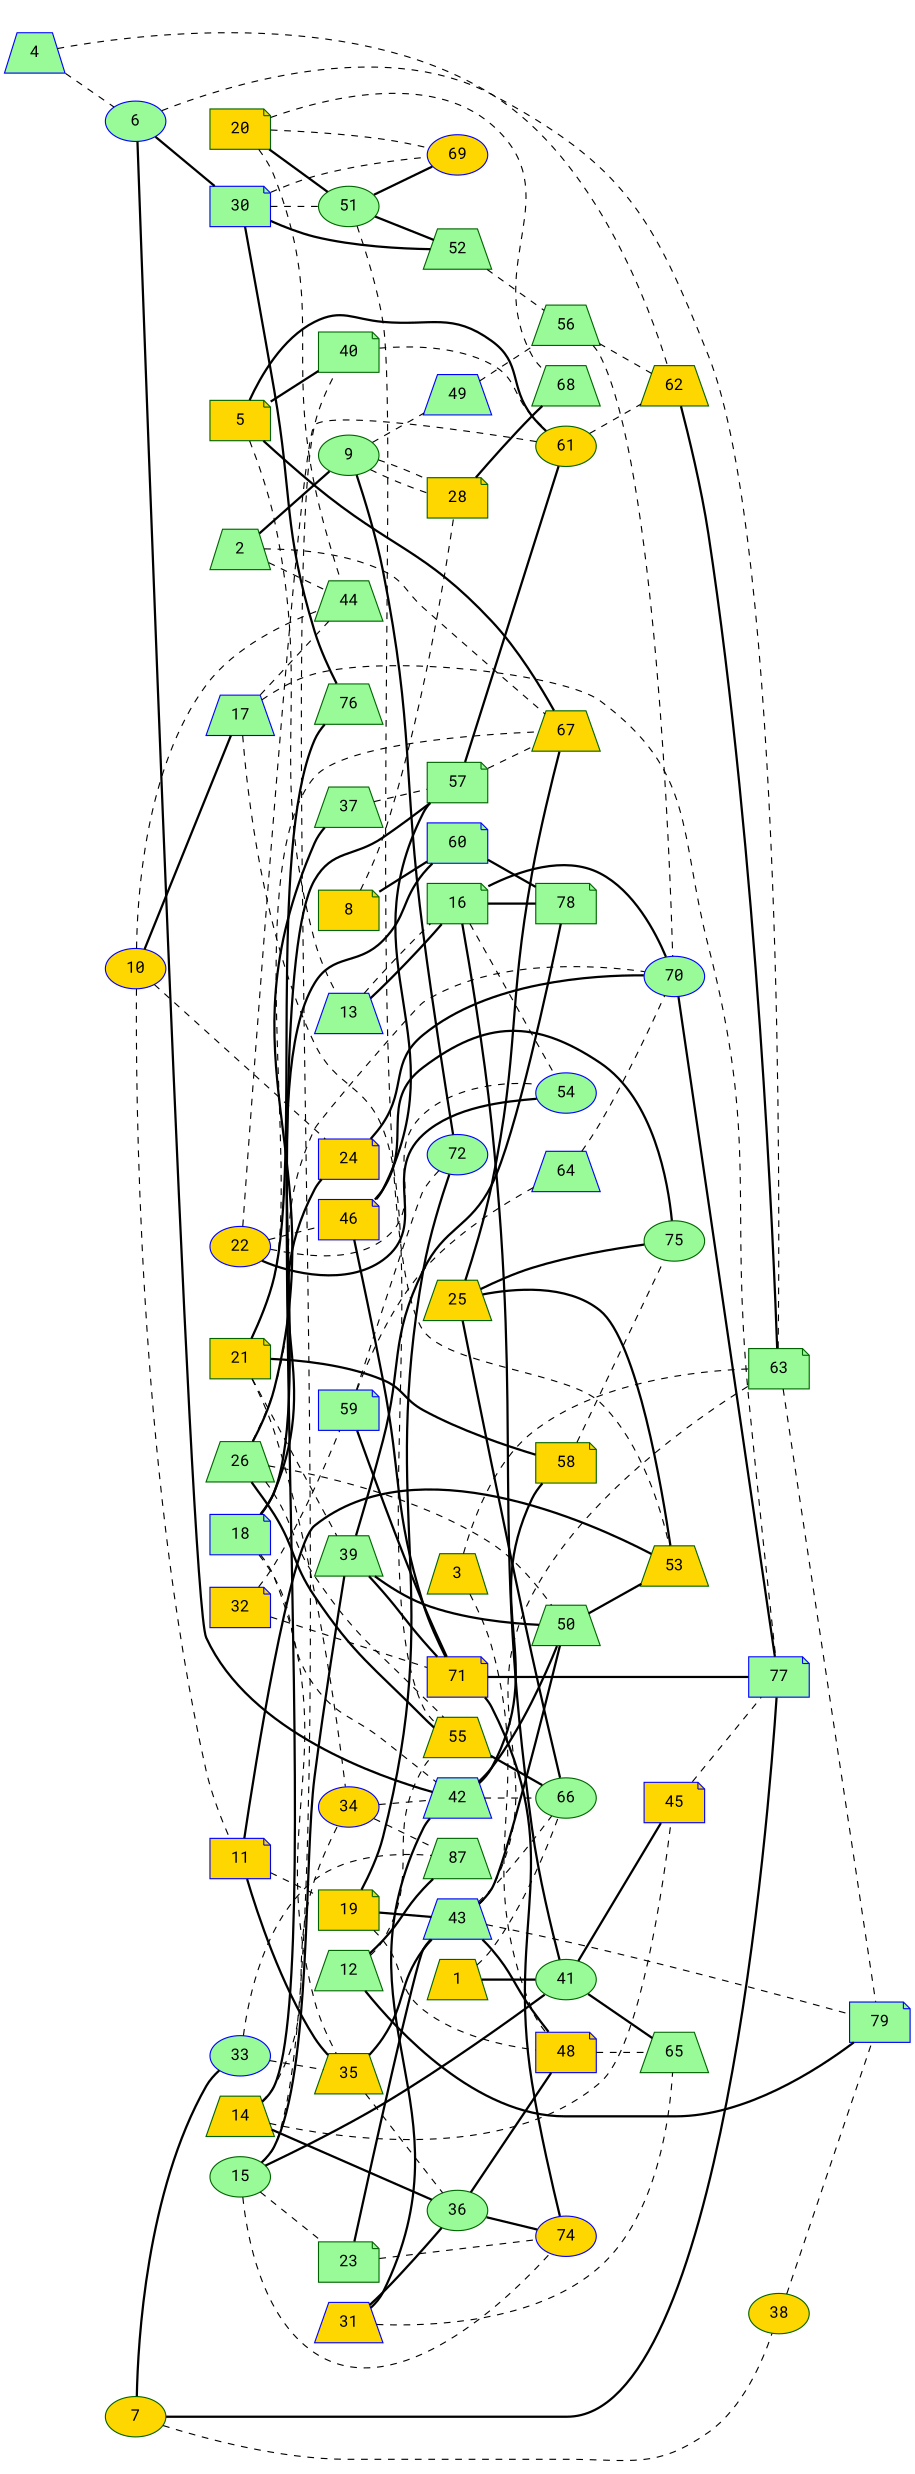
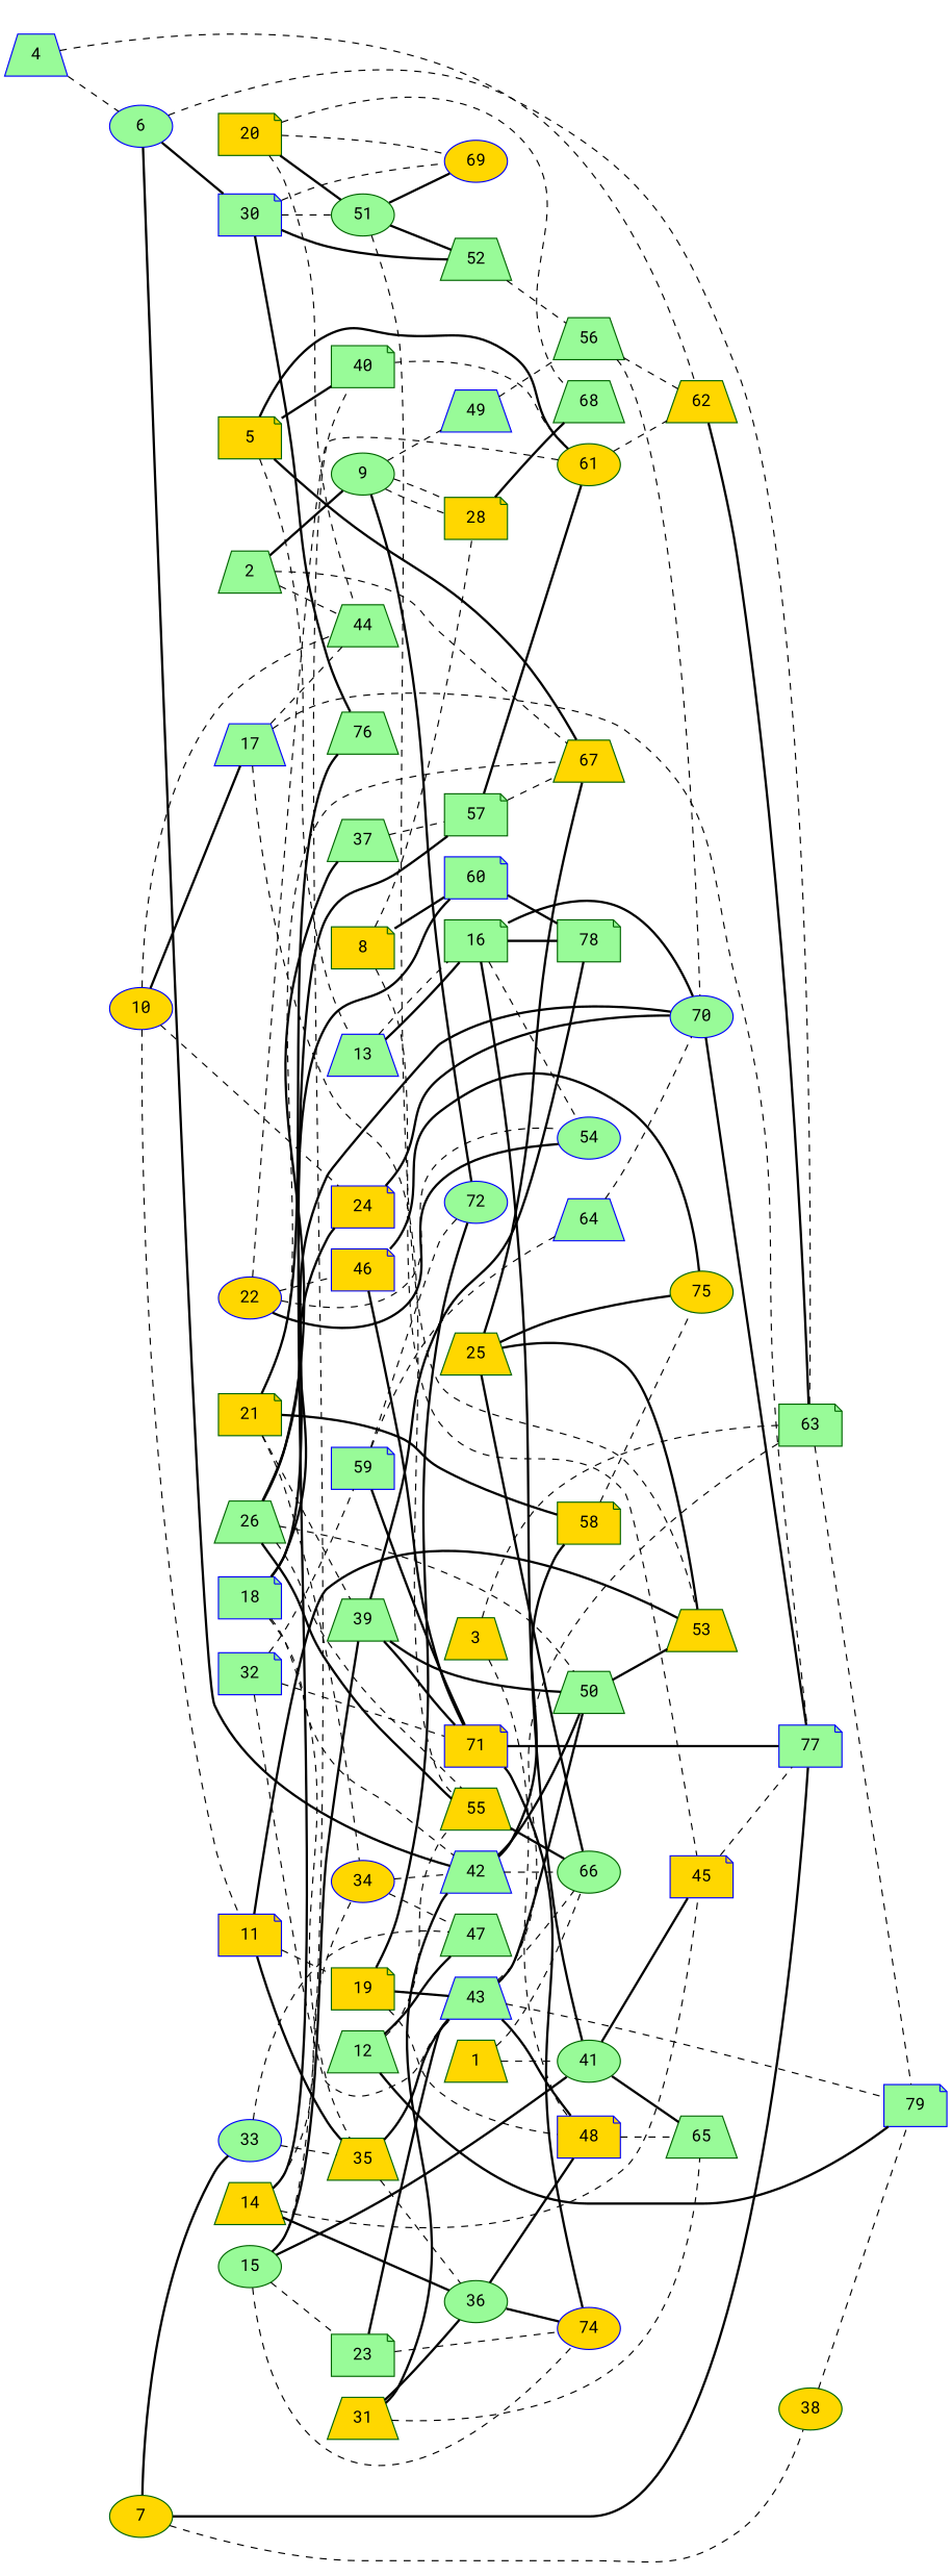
  graph {
    fontname="Roboto Mono"
    rankdir=LR
    node [color=darkgreen fillcolor=palegreen fontname="Roboto Mono" shape=trapezium style=filled]
    edge [fontname="Roboto Mono" style=dashed]
    1 [fillcolor=gold]
    41 [shape=ellipse]
    66 [shape=ellipse]
    45 [color=blue fillcolor=gold shape=note]
    65
    9 [shape=ellipse]
    2
    44
    67 [fillcolor=gold]
    7 [fillcolor=gold shape=ellipse]
    33 [color=blue shape=ellipse]
    38 [fillcolor=gold shape=ellipse]
    77 [color=blue shape=note]
    28 [fillcolor=gold shape=note]
    49 [color=blue]
    72 [color=blue shape=ellipse]
    3 [fillcolor=gold]
    48 [color=blue fillcolor=gold shape=note]
    63 [shape=note]
    79 [color=blue shape=note]
    4 [color=blue]
    6 [color=blue shape=ellipse]
    62 [fillcolor=gold]
    30 [color=blue shape=note]
    42 [color=blue]
    5 [fillcolor=gold shape=note]
    13 [color=blue]
    40 [shape=note]
    61 [fillcolor=gold shape=ellipse]
    16 [shape=note]
    51 [shape=ellipse]
    69 [color=blue fillcolor=gold shape=ellipse]
    76
    52
    58 [fillcolor=gold shape=note]
    50
    35 [fillcolor=gold]
-   47 [label=87]
+   47
    8 [fillcolor=gold shape=note]
    60 [color=blue shape=note]
    68
    78 [shape=note]
    56
    10 [color=blue fillcolor=gold shape=ellipse]
    11 [color=blue fillcolor=gold shape=note]
    17 [color=blue]
    24 [color=blue fillcolor=gold shape=note]
    19 [fillcolor=gold shape=note]
    53 [fillcolor=gold]
    55 [fillcolor=gold]
    70 [color=blue shape=ellipse]
    43 [color=blue]
    36 [shape=ellipse]
    12
    54 [color=blue shape=ellipse]
    14 [fillcolor=gold]
    34 [color=blue fillcolor=gold shape=ellipse]
    57 [shape=note]
    74 [color=blue fillcolor=gold shape=ellipse]
    15 [shape=ellipse]
    23 [shape=note]
    39
    71 [color=blue fillcolor=gold shape=note]
    18 [color=blue shape=note]
    20 [fillcolor=gold shape=note]
    21 [fillcolor=gold shape=note]
-   75 [shape=ellipse]
+   75 [fillcolor=gold shape=ellipse]
    22 [color=blue fillcolor=gold shape=ellipse]
    46 [color=blue fillcolor=gold shape=note]
    25 [fillcolor=gold]
    26
    37
-   31 [color=blue fillcolor=gold]
-   32 [color=blue fillcolor=gold shape=note]
+   31 [fillcolor=gold]
+   32 [color=blue shape=note]
    59 [color=blue shape=note]
    64 [color=blue]
-   1 -- 41 [style=bold]
+   1 -- 41
    1 -- 66
    41 -- 45 [style=bold]
    41 -- 65 [style=bold]
    45 -- 77
    9 -- 28
    9 -- 28
    9 -- 49
    9 -- 72 [style=bold]
    2 -- 9 [style=bold]
    2 -- 44
    2 -- 67
    7 -- 33 [style=bold]
    7 -- 38
    7 -- 77 [style=bold]
    33 -- 35
    33 -- 47
    38 -- 79
    28 -- 68 [style=bold]
    49 -- 56
    3 -- 48
    3 -- 63
    48 -- 65
    63 -- 79
    4 -- 6
    4 -- 62
    6 -- 63
    6 -- 30 [style=bold]
    6 -- 42 [style=bold]
    62 -- 63 [style=bold]
    30 -- 51
    30 -- 69
    30 -- 76 [style=bold]
    30 -- 52 [style=bold]
    42 -- 66
    42 -- 58 [style=bold]
    42 -- 50 [style=bold]
    5 -- 67 [style=bold]
    5 -- 13
    5 -- 40 [style=bold]
    5 -- 61 [style=bold]
    13 -- 16 [style=bold]
    13 -- 16
    40 -- 61
    61 -- 62
    16 -- 41 [style=bold]
    16 -- 78 [style=bold]
    16 -- 70 [style=bold]
    16 -- 54
    51 -- 69 [style=bold]
    51 -- 52 [style=bold]
    51 -- 53
    52 -- 56
    58 -- 75
    50 -- 53 [style=bold]
    35 -- 43 [style=bold]
    35 -- 36
+   8 -- 45
    8 -- 28
    8 -- 60 [style=bold]
    60 -- 78 [style=bold]
    56 -- 62
    56 -- 70
    10 -- 44
    10 -- 11
    10 -- 17 [style=bold]
    10 -- 24
    11 -- 35 [style=bold]
    11 -- 19
    11 -- 53 [style=bold]
    17 -- 44
    17 -- 77
    17 -- 55
    24 -- 70 [style=bold]
    19 -- 72 [style=bold]
    19 -- 48
    19 -- 43 [style=bold]
    55 -- 66 [style=bold]
    70 -- 77 [style=bold]
    43 -- 66
    43 -- 48 [style=bold]
    43 -- 63
    43 -- 79
    43 -- 50 [style=bold]
    36 -- 48 [style=bold]
    36 -- 74 [style=bold]
    12 -- 79 [style=bold]
    12 -- 47 [style=bold]
    12 -- 55
    14 -- 45
    14 -- 36 [style=bold]
    14 -- 34
    14 -- 57 [style=bold]
    34 -- 42
    34 -- 47
    57 -- 67
    57 -- 61 [style=bold]
    15 -- 41 [style=bold]
    15 -- 40
    15 -- 74
    15 -- 23
    15 -- 39 [style=bold]
    23 -- 43 [style=bold]
    23 -- 74
    39 -- 50 [style=bold]
    39 -- 78 [style=bold]
    39 -- 71 [style=bold]
    71 -- 77 [style=bold]
    71 -- 74 [style=bold]
    18 -- 42
    18 -- 35
    18 -- 60 [style=bold]
    18 -- 24 [style=bold]
    20 -- 44
    20 -- 51 [style=bold]
    20 -- 69
    20 -- 68
    21 -- 67
    21 -- 76 [style=bold]
    21 -- 58 [style=bold]
    21 -- 34
    21 -- 39
    22 -- 61
    22 -- 54 [style=bold]
    22 -- 54
    22 -- 46
-   46 -- 57 [style=bold]
    46 -- 71 [style=bold]
    46 -- 75 [style=bold]
    25 -- 66 [style=bold]
    25 -- 67 [style=bold]
    25 -- 53 [style=bold]
    25 -- 75 [style=bold]
    26 -- 50
    26 -- 55 [style=bold]
    26 -- 55
-   26 -- 70
+   26 -- 70 [style=bold]
    26 -- 37 [style=bold]
    37 -- 57
    31 -- 65
    31 -- 42 [style=bold]
    31 -- 36 [style=bold]
+   32 -- 43
    32 -- 71
    32 -- 59
    59 -- 72
    59 -- 71 [style=bold]
    59 -- 64
    64 -- 70
  }
